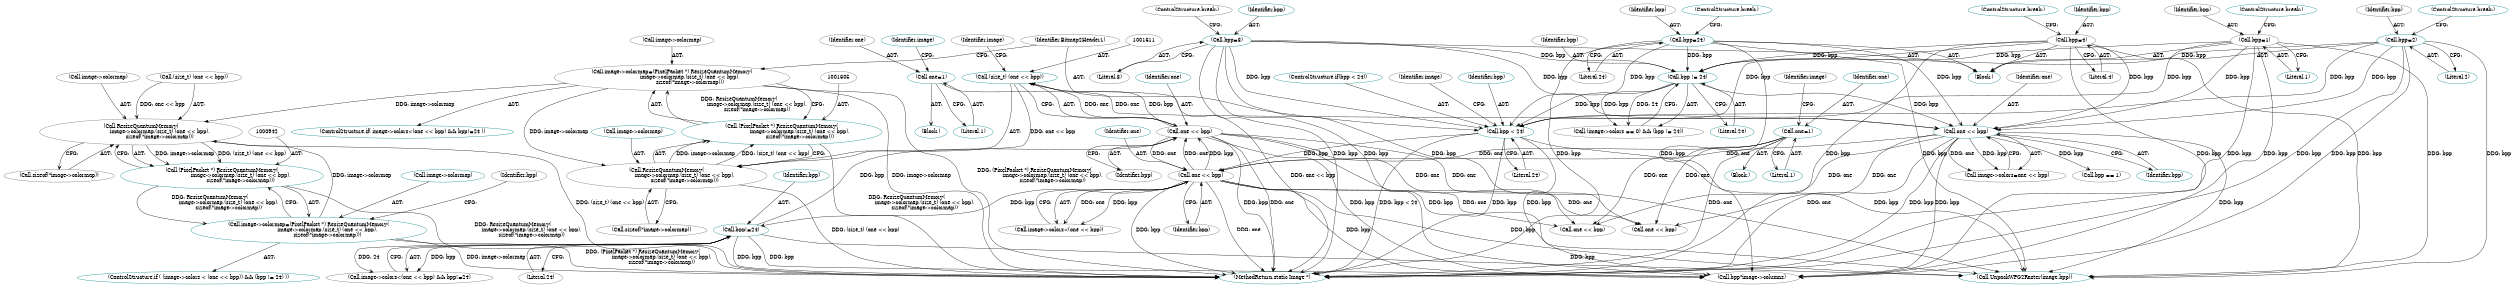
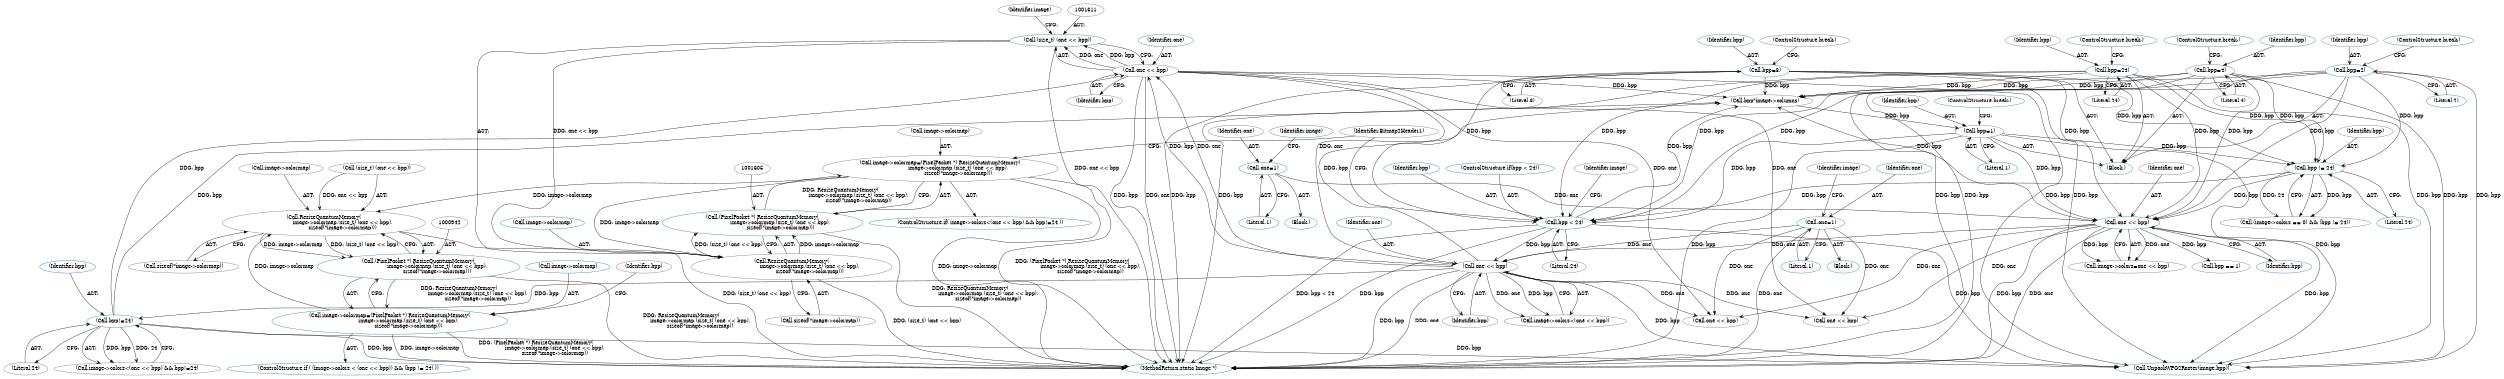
  digraph {
    fontname="DejaVu Serif"
    node [color=gray40 fontname="DejaVu Serif"]
    edge [arrowhead=normal fontname="DejaVu Serif"]
    n1 [label="(Call,image->colormap=(PixelPacket *) ResizeQuantumMemory(\n                       image->colormap,(size_t) (one << bpp),\n                       sizeof(*image->colormap)))"]
    n2 [color=teal label="(Call,(PixelPacket *) ResizeQuantumMemory(\n                       image->colormap,(size_t) (one << bpp),\n                       sizeof(*image->colormap)))"]
    n3 [label="(Call,ResizeQuantumMemory(\n                       image->colormap,(size_t) (one << bpp),\n                       sizeof(*image->colormap)))"]
    n4 [label="(Call,ResizeQuantumMemory(\n                        image->colormap,(size_t) (one << bpp),\n                        sizeof(*image->colormap)))"]
    n5 [color=teal label="(ControlStructure,if( image->colors<(one << bpp) && bpp!=24 ))"]
    n6 [color=teal label="(MethodReturn,static Image *)"]
    n7 [label="(Call,sizeof(*image->colormap))"]
    n8 [color=teal label="(Call,(PixelPacket *) ResizeQuantumMemory(\n                        image->colormap,(size_t) (one << bpp),\n                        sizeof(*image->colormap)))"]
    n9 [label="(Call,sizeof(*image->colormap))"]
    n10 [color=teal label="(Call,(size_t) (one << bpp))"]
    n11 [label="(Call,one << bpp)"]
    n12 [label="(Call,one << bpp)"]
    n13 [color=teal label="(Call,UnpackWPG2Raster(image,bpp))"]
    n14 [label="(Identifier,bpp)"]
    n15 [label="(Call,one << bpp)"]
    n16 [label="(Call,one << bpp)"]
    n17 [label="(Call,bpp*image->columns)"]
    n18 [color=teal label="(Call,bpp!=24)"]
    n19 [label="(Identifier,bpp)"]
    n20 [label="(Call,image->colors<(one << bpp))"]
    n21 [label="(Literal,24)"]
    n22 [label="(Call,image->colors<(one << bpp) && bpp!=24)"]
    n23 [color=teal label="(Call,one << bpp)"]
    n24 [label="(Call,bpp == 1)"]
    n25 [color=teal label="(Identifier,bpp)"]
    n26 [label="(Call,image->colors=one << bpp)"]
    n27 [color=teal label="(Call,one=1)"]
    n28 [color=teal label="(Literal,1)"]
    n29 [color=teal label="(Block,)"]
    n30 [color=teal label="(Call,bpp=8)"]
    n31 [color=teal label="(Call,bpp != 24)"]
    n32 [color=teal label="(Call,bpp < 24)"]
    n33 [label="(Literal,8)"]
    n34 [color=teal label="(Block,)"]
    n35 [label="(Call,(image->colors == 0) && (bpp != 24))"]
    n36 [color=teal label="(Literal,24)"]
    n37 [label="(Literal,24)"]
    n38 [color=teal label="(Call,bpp=24)"]
    n39 [label="(Literal,24)"]
    n40 [label="(Call,bpp=4)"]
    n41 [label="(Literal,4)"]
    n42 [label="(Call,bpp=1)"]
    n43 [color=teal label="(Literal,1)"]
    n44 [color=teal label="(Call,bpp=2)"]
    n45 [color=teal label="(Literal,2)"]
    n46 [color=teal label="(Call,one=1)"]
    n47 [color=teal label="(Literal,1)"]
    n48 [color=teal label="(Block,)"]
    n49 [color=teal label="(ControlStructure,if(bpp < 24))"]
    n50 [color=teal label="(Call,image->colormap=(PixelPacket *) ResizeQuantumMemory(\n                        image->colormap,(size_t) (one << bpp),\n                        sizeof(*image->colormap)))"]
    n51 [color=teal label="(ControlStructure,if ( (image->colors < (one << bpp)) && (bpp != 24) ))"]
    n52 [color=teal label="(Call,image->colormap)"]
    n53 [label="(Identifier,bpp)"]
    n54 [label="(Identifier,image)"]
    n55 [color=teal label="(Identifier,bpp)"]
    n56 [label="(Call,(size_t) (one << bpp))"]
    n57 [color=teal label="(ControlStructure,break;)"]
    n58 [label="(Identifier,one)"]
    n59 [color=teal label="(Identifier,image)"]
    n60 [label="(Identifier,bpp)"]
    n61 [label="(Call,image->colormap)"]
    n62 [color=teal label="(Call,image->colormap)"]
    n63 [color=teal label="(Identifier,one)"]
    n64 [label="(Call,image->colormap)"]
    n65 [color=teal label="(ControlStructure,break;)"]
    n66 [color=teal label="(Identifier,one)"]
    n67 [label="(Identifier,bpp)"]
    n68 [label="(Identifier,one)"]
    n69 [label="(Identifier,Bitmap2Header1)"]
    n70 [color=teal label="(ControlStructure,break;)"]
    n71 [color=teal label="(Identifier,bpp)"]
    n72 [color=teal label="(Identifier,bpp)"]
    n73 [label="(Identifier,bpp)"]
    n74 [label="(Identifier,bpp)"]
    n75 [label="(ControlStructure,break;)"]
    n76 [color=teal label="(ControlStructure,break;)"]
    n77 [label="(Identifier,image)"]
    n78 [color=teal label="(Identifier,bpp)"]
    n79 [color=teal label="(Identifier,one)"]
    n80 [label="(Identifier,image)"]
    1001605
    1001611
    1000942
    n1 -> n2 [label="CFG: "]
    n1 -> n3 [label="DDG: image->colormap"]
    n1 -> n4 [label="DDG: image->colormap"]
    n1 -> n5 [label="AST: "]
    n1 -> n6 [arrowhead=vee label="DDG: (PixelPacket *) ResizeQuantumMemory(\n                       image->colormap,(size_t) (one << bpp),\n                       sizeof(*image->colormap))"]
    n1 -> n6 [arrowhead=vee label="DDG: image->colormap"]
    n2 -> n1 [label="AST: "]
    n2 -> n1 [arrowhead=vee label="DDG: ResizeQuantumMemory(\n                       image->colormap,(size_t) (one << bpp),\n                       sizeof(*image->colormap))"]
    n2 -> n3 [arrowhead=vee label="CFG: "]
    n2 -> n6 [label="DDG: ResizeQuantumMemory(\n                       image->colormap,(size_t) (one << bpp),\n                       sizeof(*image->colormap))"]
    n3 -> n2 [arrowhead=vee label="AST: "]
    n3 -> n2 [arrowhead=vee label="DDG: image->colormap"]
    n3 -> n2 [label="DDG: (size_t) (one << bpp)"]
    n3 -> n6 [arrowhead=vee label="DDG: (size_t) (one << bpp)"]
    n3 -> n7 [label="CFG: "]
    n4 -> n6 [label="DDG: (size_t) (one << bpp)"]
    n4 -> n8 [label="AST: "]
    n4 -> n8 [arrowhead=vee label="DDG: image->colormap"]
    n4 -> n8 [arrowhead=vee label="DDG: (size_t) (one << bpp)"]
    n4 -> n9 [arrowhead=vee label="CFG: "]
    n7 -> n3 [label="AST: "]
    n8 -> n4 [label="CFG: "]
    n8 -> n6 [label="DDG: ResizeQuantumMemory(\n                        image->colormap,(size_t) (one << bpp),\n                        sizeof(*image->colormap))"]
    n8 -> n50 [arrowhead=vee label="AST: "]
    n8 -> n50 [arrowhead=vee label="DDG: ResizeQuantumMemory(\n                        image->colormap,(size_t) (one << bpp),\n                        sizeof(*image->colormap))"]
    n9 -> n4 [label="AST: "]
    n10 -> n3 [label="AST: "]
    n10 -> n3 [label="DDG: one << bpp"]
    n10 -> n6 [label="DDG: one << bpp"]
    n10 -> n11 [arrowhead=vee label="CFG: "]
    n11 -> n6 [arrowhead=vee label="DDG: bpp"]
    n11 -> n6 [arrowhead=vee label="DDG: one"]
    n11 -> n10 [label="AST: "]
    n11 -> n10 [label="DDG: one"]
    n11 -> n10 [label="DDG: bpp"]
    n11 -> n12 [arrowhead=vee label="DDG: one"]
    n11 -> n13 [arrowhead=vee label="DDG: bpp"]
    n11 -> n14 [label="CFG: "]
    n11 -> n15 [label="DDG: one"]
    n11 -> n16 [label="DDG: one"]
    n11 -> n17 [label="DDG: bpp"]
    n12 -> n6 [arrowhead=vee label="DDG: bpp"]
    n12 -> n6 [label="DDG: one"]
    n12 -> n11 [label="DDG: one"]
    n12 -> n11 [arrowhead=vee label="DDG: bpp"]
    n12 -> n13 [arrowhead=vee label="DDG: bpp"]
    n12 -> n15 [arrowhead=vee label="DDG: one"]
    n12 -> n16 [label="DDG: one"]
    n12 -> n17 [arrowhead=vee label="DDG: bpp"]
    n12 -> n18 [arrowhead=vee label="DDG: bpp"]
    n12 -> n19 [arrowhead=vee label="CFG: "]
    n12 -> n20 [arrowhead=vee label="AST: "]
    n12 -> n20 [arrowhead=vee label="DDG: one"]
    n12 -> n20 [arrowhead=vee label="DDG: bpp"]
    n14 -> n11 [arrowhead=vee label="AST: "]
    n18 -> n6 [arrowhead=vee label="DDG: bpp"]
    n18 -> n11 [arrowhead=vee label="DDG: bpp"]
    n18 -> n13 [label="DDG: bpp"]
    n18 -> n17 [label="DDG: bpp"]
    n18 -> n21 [label="CFG: "]
    n18 -> n22 [arrowhead=vee label="AST: "]
    n18 -> n22 [label="DDG: bpp"]
    n18 -> n22 [arrowhead=vee label="DDG: 24"]
    n19 -> n12 [label="AST: "]
    n20 -> n12 [arrowhead=vee label="CFG: "]
    n21 -> n18 [arrowhead=vee label="AST: "]
    n22 -> n18 [label="CFG: "]
    n23 -> n6 [label="DDG: bpp"]
    n23 -> n6 [arrowhead=vee label="DDG: one"]
    n23 -> n12 [label="DDG: one"]
    n23 -> n13 [label="DDG: bpp"]
    n23 -> n15 [arrowhead=vee label="DDG: one"]
    n23 -> n16 [arrowhead=vee label="DDG: one"]
    n23 -> n17 [arrowhead=vee label="DDG: bpp"]
    n23 -> n24 [arrowhead=vee label="DDG: bpp"]
    n23 -> n25 [label="CFG: "]
    n23 -> n26 [label="AST: "]
    n23 -> n26 [label="DDG: one"]
    n23 -> n26 [label="DDG: bpp"]
    n25 -> n23 [arrowhead=vee label="AST: "]
    n26 -> n23 [label="CFG: "]
    n27 -> n23 [arrowhead=vee label="DDG: one"]
    n27 -> n28 [label="CFG: "]
    n27 -> n29 [arrowhead=vee label="AST: "]
    n28 -> n27 [arrowhead=vee label="AST: "]
    n30 -> n6 [arrowhead=vee label="DDG: bpp"]
    n30 -> n13 [label="DDG: bpp"]
    n30 -> n17 [arrowhead=vee label="DDG: bpp"]
    n30 -> n23 [arrowhead=vee label="DDG: bpp"]
    n30 -> n31 [label="DDG: bpp"]
    n30 -> n32 [arrowhead=vee label="DDG: bpp"]
    n30 -> n33 [label="CFG: "]
    n30 -> n34 [label="AST: "]
    n31 -> n23 [label="DDG: bpp"]
    n31 -> n32 [label="DDG: bpp"]
    n31 -> n35 [label="AST: "]
    n31 -> n35 [label="DDG: bpp"]
    n31 -> n35 [arrowhead=vee label="DDG: 24"]
    n31 -> n36 [arrowhead=vee label="CFG: "]
    n32 -> n6 [arrowhead=vee label="DDG: bpp < 24"]
    n32 -> n6 [arrowhead=vee label="DDG: bpp"]
    n32 -> n12 [arrowhead=vee label="DDG: bpp"]
    n32 -> n13 [arrowhead=vee label="DDG: bpp"]
    n32 -> n17 [arrowhead=vee label="DDG: bpp"]
    n32 -> n37 [label="CFG: "]
    n33 -> n30 [label="AST: "]
    n35 -> n31 [label="CFG: "]
    n36 -> n31 [label="AST: "]
    n37 -> n32 [label="AST: "]
    n38 -> n6 [label="DDG: bpp"]
    n38 -> n13 [arrowhead=vee label="DDG: bpp"]
    n38 -> n17 [label="DDG: bpp"]
    n38 -> n23 [arrowhead=vee label="DDG: bpp"]
    n38 -> n31 [label="DDG: bpp"]
-   n38 -> n32 [arrowhead=vee label="DDG: bpp"]
+   n38 -> n32 [label="DDG: bpp"]
    n38 -> n34 [label="AST: "]
    n38 -> n39 [label="CFG: "]
    n39 -> n38 [label="AST: "]
    n40 -> n6 [label="DDG: bpp"]
    n40 -> n13 [label="DDG: bpp"]
    n40 -> n17 [arrowhead=vee label="DDG: bpp"]
    n40 -> n23 [arrowhead=vee label="DDG: bpp"]
    n40 -> n31 [arrowhead=vee label="DDG: bpp"]
    n40 -> n32 [arrowhead=vee label="DDG: bpp"]
    n40 -> n34 [arrowhead=vee label="AST: "]
    n40 -> n41 [label="CFG: "]
    n41 -> n40 [arrowhead=vee label="AST: "]
    n42 -> n6 [label="DDG: bpp"]
    n42 -> n13 [label="DDG: bpp"]
-   n42 -> n17 [arrowhead=vee label="DDG: bpp"]
+   n17 -> n42 [arrowhead=vee label="DDG: bpp"]
    n42 -> n23 [label="DDG: bpp"]
    n42 -> n31 [label="DDG: bpp"]
    n42 -> n32 [label="DDG: bpp"]
    n42 -> n34 [arrowhead=vee label="AST: "]
    n42 -> n43 [arrowhead=vee label="CFG: "]
    n43 -> n42 [arrowhead=vee label="AST: "]
    n44 -> n6 [arrowhead=vee label="DDG: bpp"]
    n44 -> n13 [arrowhead=vee label="DDG: bpp"]
    n44 -> n17 [arrowhead=vee label="DDG: bpp"]
    n44 -> n23 [label="DDG: bpp"]
    n44 -> n31 [arrowhead=vee label="DDG: bpp"]
    n44 -> n32 [label="DDG: bpp"]
    n44 -> n34 [label="AST: "]
    n44 -> n45 [label="CFG: "]
    n45 -> n44 [arrowhead=vee label="AST: "]
    n46 -> n6 [label="DDG: one"]
    n46 -> n12 [label="DDG: one"]
    n46 -> n15 [label="DDG: one"]
    n46 -> n16 [label="DDG: one"]
    n46 -> n47 [arrowhead=vee label="CFG: "]
    n46 -> n48 [arrowhead=vee label="AST: "]
    n47 -> n46 [arrowhead=vee label="AST: "]
    n49 -> n32 [label="AST: "]
    n50 -> n4 [label="DDG: image->colormap"]
    n50 -> n6 [label="DDG: image->colormap"]
    n50 -> n6 [arrowhead=vee label="DDG: (PixelPacket *) ResizeQuantumMemory(\n                        image->colormap,(size_t) (one << bpp),\n                        sizeof(*image->colormap))"]
    n50 -> n8 [arrowhead=vee label="CFG: "]
    n50 -> n51 [label="AST: "]
    n52 -> n3 [label="AST: "]
    n53 -> n44 [arrowhead=vee label="AST: "]
    n54 -> n32 [arrowhead=vee label="CFG: "]
    n55 -> n32 [label="AST: "]
    n56 -> n4 [label="AST: "]
    n56 -> n4 [arrowhead=vee label="DDG: one << bpp"]
    n57 -> n40 [arrowhead=vee label="CFG: "]
    n58 -> n27 [label="AST: "]
    n59 -> n27 [label="CFG: "]
    n60 -> n42 [label="AST: "]
    n61 -> n4 [arrowhead=vee label="AST: "]
    n62 -> n50 [arrowhead=vee label="AST: "]
    n63 -> n12 [arrowhead=vee label="AST: "]
    n64 -> n1 [label="AST: "]
    n65 -> n44 [arrowhead=vee label="CFG: "]
    n66 -> n46 [arrowhead=vee label="AST: "]
    n67 -> n38 [label="AST: "]
    n68 -> n23 [arrowhead=vee label="AST: "]
    n69 -> n1 [label="CFG: "]
-   n69 -> n32 [label="AST: "]
+   n69 -> n32 [label="CFG: "]
    n70 -> n38 [label="CFG: "]
    n71 -> n40 [label="AST: "]
    n72 -> n18 [label="AST: "]
    n73 -> n31 [label="AST: "]
    n74 -> n50 [label="CFG: "]
    n75 -> n30 [arrowhead=vee label="CFG: "]
    n76 -> n42 [label="CFG: "]
    n77 -> n46 [arrowhead=vee label="CFG: "]
    n78 -> n30 [arrowhead=vee label="AST: "]
    n79 -> n11 [label="AST: "]
    n80 -> n10 [label="CFG: "]
    1001605 -> n2 [arrowhead=vee label="AST: "]
    1001611 -> n10 [label="AST: "]
    1000942 -> n8 [arrowhead=vee label="AST: "]
  }
